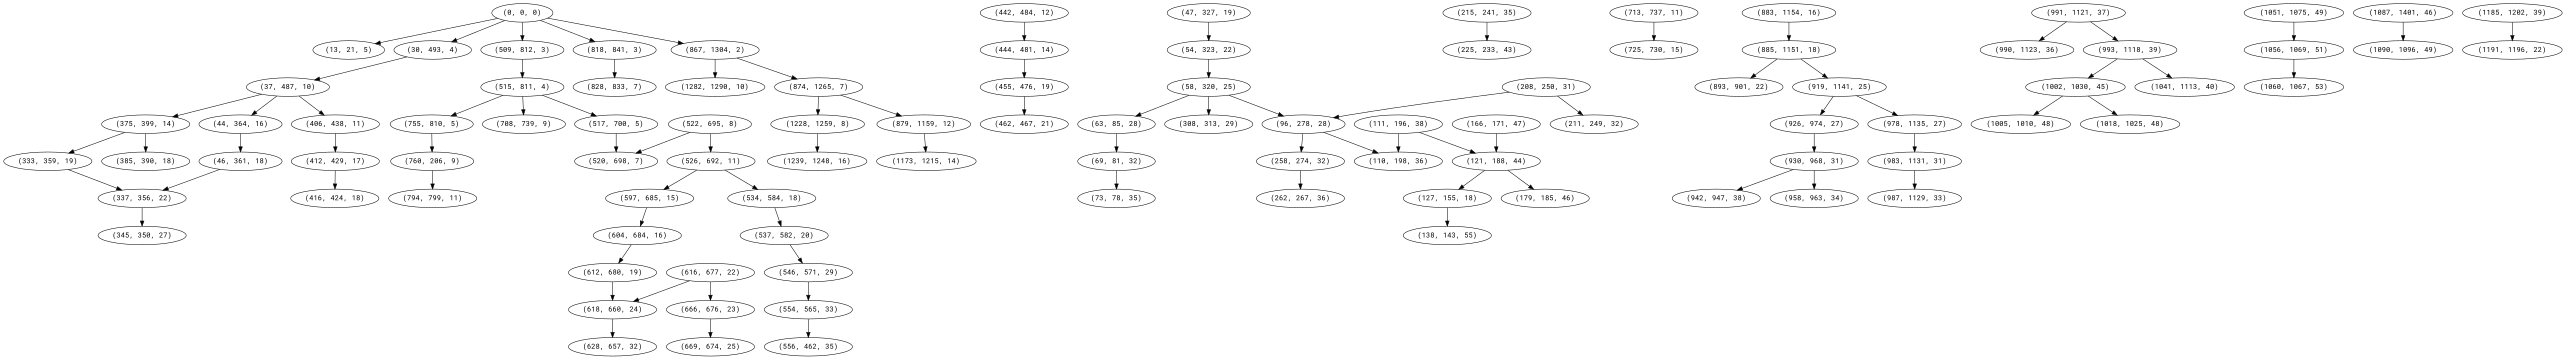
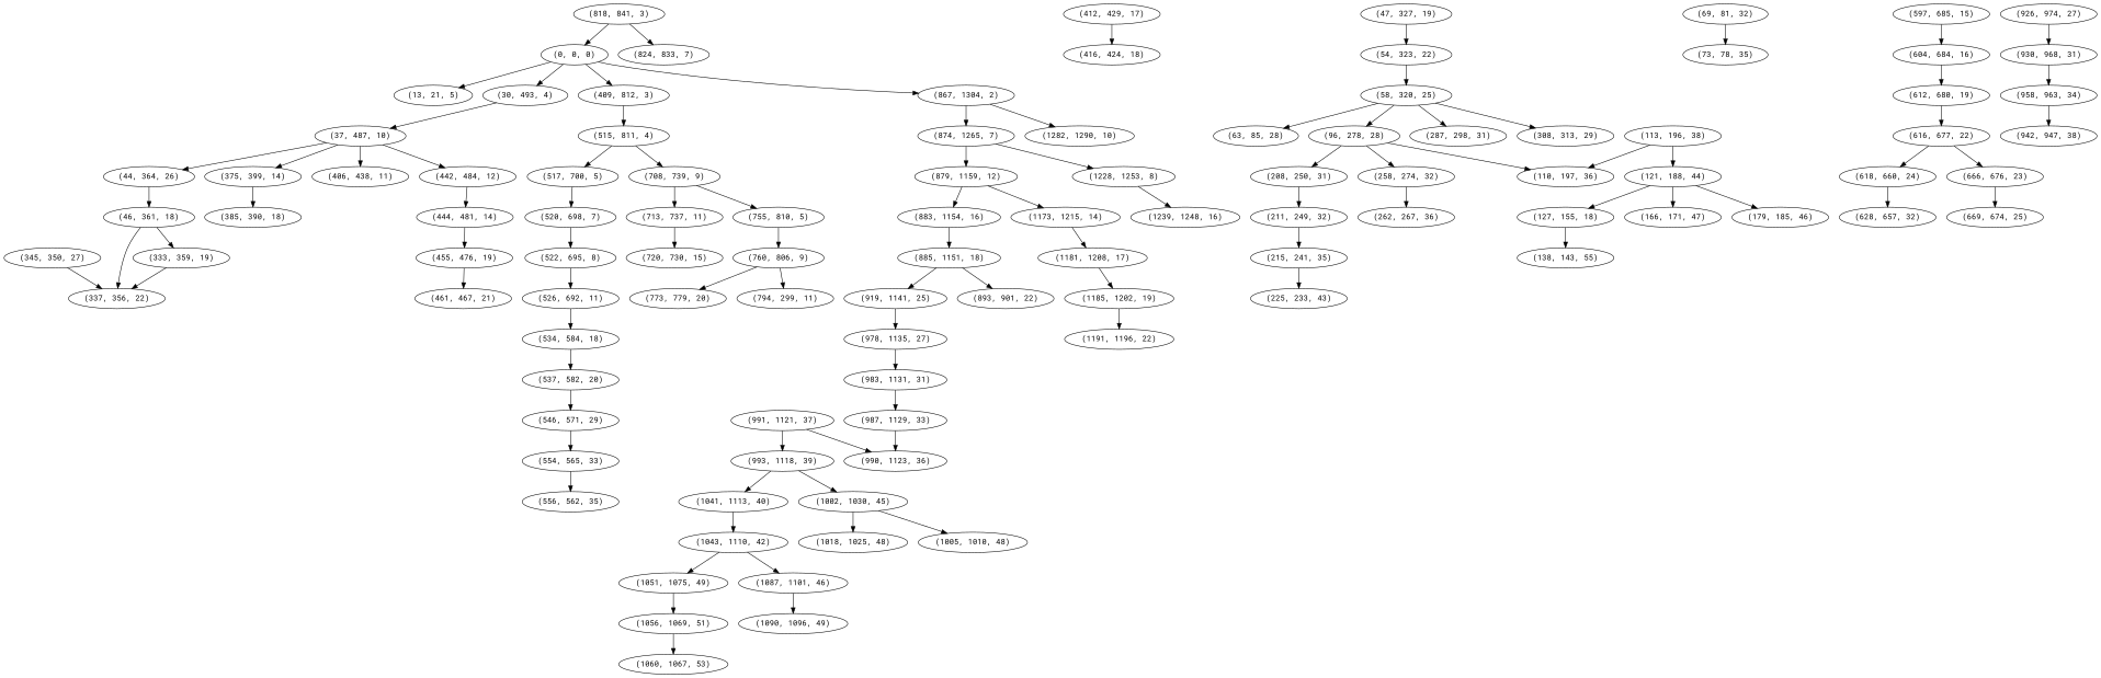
  digraph {
    fontname="Roboto Mono"
    node [fontname="Roboto Mono"]
    edge [fontname="Roboto Mono"]
    "(0, 0, 0)"
    "(13, 21, 5)"
    "(30, 493, 4)"
-   "(509, 812, 3)"
+   "(509, 812, 3)" [label="(409, 812, 3)"]
    "(818, 841, 3)"
    "(867, 1304, 2)"
    "(37, 487, 10)"
    "(515, 811, 4)"
-   "(828, 833, 7)"
+   "(828, 833, 7)" [label="(824, 833, 7)"]
    "(874, 1265, 7)"
    "(1282, 1290, 10)"
-   "(44, 364, 16)"
+   "(44, 364, 16)" [label="(44, 364, 26)"]
    "(375, 399, 14)"
    "(406, 438, 11)"
    "(442, 484, 12)"
    "(46, 361, 18)"
    "(385, 390, 18)"
    "(412, 429, 17)"
    "(444, 481, 14)"
    "(333, 359, 19)"
    "(337, 356, 22)"
    "(47, 327, 19)"
    "(54, 323, 22)"
    "(58, 320, 25)"
    "(63, 85, 28)"
    "(96, 278, 28)"
+   "(287, 298, 31)"
    "(308, 313, 29)"
    "(69, 81, 32)"
-   "(110, 198, 36)"
+   "(110, 198, 36)" [label="(110, 197, 36)"]
    "(208, 250, 31)"
    "(258, 274, 32)"
    "(73, 78, 35)"
    "(211, 249, 32)"
    "(262, 267, 36)"
-   "(113, 196, 38)" [label="(111, 196, 38)"]
+   "(113, 196, 38)"
    "(121, 188, 44)"
    n38 [label="(127, 155, 18)"]
    "(166, 171, 47)"
    "(179, 185, 46)"
    "(138, 143, 55)"
    "(215, 241, 35)"
    "(225, 233, 43)"
    "(345, 350, 27)"
    "(416, 424, 18)"
    "(455, 476, 19)"
-   "(462, 467, 21)"
+   "(462, 467, 21)" [label="(461, 467, 21)"]
    "(517, 700, 5)"
    "(708, 739, 9)"
    "(755, 810, 5)"
    "(520, 698, 7)"
    "(713, 737, 11)"
-   "(760, 806, 9)" [label="(760, 206, 9)"]
+   "(760, 806, 9)"
    "(522, 695, 8)"
    "(526, 692, 11)"
    "(534, 584, 18)"
    "(597, 685, 15)"
    "(537, 582, 20)"
    "(604, 684, 16)"
    "(546, 571, 29)"
    "(554, 565, 33)"
-   "(556, 562, 35)" [label="(556, 462, 35)"]
+   "(556, 562, 35)"
    "(612, 680, 19)"
    "(616, 677, 22)"
    "(618, 660, 24)"
    "(666, 676, 23)"
    n67 [label="(628, 657, 32)"]
    "(669, 674, 25)"
-   "(720, 730, 15)" [label="(725, 730, 15)"]
-   "(794, 799, 11)"
+   "(720, 730, 15)"
+   "(773, 779, 20)"
+   "(794, 799, 11)" [label="(794, 299, 11)"]
    "(879, 1159, 12)"
-   "(1228, 1259, 8)"
+   "(1228, 1259, 8)" [label="(1228, 1253, 8)"]
    "(1173, 1215, 14)"
    "(883, 1154, 16)"
+   "(1181, 1208, 17)"
    "(1239, 1248, 16)"
    "(885, 1151, 18)"
    "(893, 901, 22)"
    "(919, 1141, 25)"
    "(926, 974, 27)"
    "(978, 1135, 27)"
    "(930, 968, 31)"
    "(983, 1131, 31)"
    "(942, 947, 38)"
    "(958, 963, 34)"
    "(987, 1129, 33)"
    "(990, 1123, 36)"
    "(991, 1121, 37)"
    "(993, 1118, 39)"
    "(1002, 1030, 45)"
    "(1041, 1113, 40)"
    "(1005, 1010, 48)"
    "(1018, 1025, 48)"
+   "(1043, 1110, 42)"
    "(1051, 1075, 49)"
-   "(1087, 1101, 46)" [label="(1087, 1401, 46)"]
+   "(1087, 1101, 46)"
    "(1056, 1069, 51)"
    "(1090, 1096, 49)"
    "(1060, 1067, 53)"
-   "(1185, 1202, 19)" [label="(1185, 1202, 39)"]
+   "(1185, 1202, 19)"
    "(1191, 1196, 22)"
    "(0, 0, 0)" -> "(13, 21, 5)"
    "(0, 0, 0)" -> "(30, 493, 4)"
    "(0, 0, 0)" -> "(509, 812, 3)"
-   "(0, 0, 0)" -> "(818, 841, 3)"
+   "(818, 841, 3)" -> "(0, 0, 0)"
    "(0, 0, 0)" -> "(867, 1304, 2)"
    "(30, 493, 4)" -> "(37, 487, 10)"
    "(509, 812, 3)" -> "(515, 811, 4)"
    "(818, 841, 3)" -> "(828, 833, 7)"
    "(867, 1304, 2)" -> "(874, 1265, 7)"
    "(867, 1304, 2)" -> "(1282, 1290, 10)"
    "(37, 487, 10)" -> "(44, 364, 16)"
    "(37, 487, 10)" -> "(375, 399, 14)"
    "(37, 487, 10)" -> "(406, 438, 11)"
+   "(37, 487, 10)" -> "(442, 484, 12)"
    "(515, 811, 4)" -> "(517, 700, 5)"
    "(515, 811, 4)" -> "(708, 739, 9)"
-   "(515, 811, 4)" -> "(755, 810, 5)"
+   "(708, 739, 9)" -> "(755, 810, 5)"
    "(874, 1265, 7)" -> "(879, 1159, 12)"
    "(874, 1265, 7)" -> "(1228, 1259, 8)"
    "(44, 364, 16)" -> "(46, 361, 18)"
    "(375, 399, 14)" -> "(385, 390, 18)"
-   "(406, 438, 11)" -> "(412, 429, 17)"
    "(442, 484, 12)" -> "(444, 481, 14)"
-   "(375, 399, 14)" -> "(333, 359, 19)"
+   "(46, 361, 18)" -> "(333, 359, 19)"
    "(46, 361, 18)" -> "(337, 356, 22)"
    "(412, 429, 17)" -> "(416, 424, 18)"
    "(444, 481, 14)" -> "(455, 476, 19)"
    "(333, 359, 19)" -> "(337, 356, 22)"
-   "(337, 356, 22)" -> "(345, 350, 27)"
+   "(345, 350, 27)" -> "(337, 356, 22)"
    "(47, 327, 19)" -> "(54, 323, 22)"
    "(54, 323, 22)" -> "(58, 320, 25)"
    "(58, 320, 25)" -> "(63, 85, 28)"
    "(58, 320, 25)" -> "(96, 278, 28)"
+   "(58, 320, 25)" -> "(287, 298, 31)"
    "(58, 320, 25)" -> "(308, 313, 29)"
-   "(63, 85, 28)" -> "(69, 81, 32)"
    "(96, 278, 28)" -> "(110, 198, 36)"
-   "(208, 250, 31)" -> "(96, 278, 28)"
+   "(96, 278, 28)" -> "(208, 250, 31)"
    "(96, 278, 28)" -> "(258, 274, 32)"
    "(69, 81, 32)" -> "(73, 78, 35)"
    "(208, 250, 31)" -> "(211, 249, 32)"
    "(258, 274, 32)" -> "(262, 267, 36)"
+   "(211, 249, 32)" -> "(215, 241, 35)"
    "(113, 196, 38)" -> "(110, 198, 36)"
    "(113, 196, 38)" -> "(121, 188, 44)"
    "(121, 188, 44)" -> n38
-   "(166, 171, 47)" -> "(121, 188, 44)"
+   "(121, 188, 44)" -> "(166, 171, 47)"
    "(121, 188, 44)" -> "(179, 185, 46)"
    n38 -> "(138, 143, 55)"
    "(215, 241, 35)" -> "(225, 233, 43)"
    "(455, 476, 19)" -> "(462, 467, 21)"
    "(517, 700, 5)" -> "(520, 698, 7)"
+   "(708, 739, 9)" -> "(713, 737, 11)"
    "(755, 810, 5)" -> "(760, 806, 9)"
-   "(522, 695, 8)" -> "(520, 698, 7)"
+   "(520, 698, 7)" -> "(522, 695, 8)"
    "(713, 737, 11)" -> "(720, 730, 15)"
+   "(760, 806, 9)" -> "(773, 779, 20)"
    "(760, 806, 9)" -> "(794, 799, 11)"
    "(522, 695, 8)" -> "(526, 692, 11)"
    "(526, 692, 11)" -> "(534, 584, 18)"
-   "(526, 692, 11)" -> "(597, 685, 15)"
    "(534, 584, 18)" -> "(537, 582, 20)"
    "(597, 685, 15)" -> "(604, 684, 16)"
    "(537, 582, 20)" -> "(546, 571, 29)"
    "(604, 684, 16)" -> "(612, 680, 19)"
    "(546, 571, 29)" -> "(554, 565, 33)"
    "(554, 565, 33)" -> "(556, 562, 35)"
-   "(612, 680, 19)" -> "(618, 660, 24)"
+   "(612, 680, 19)" -> "(616, 677, 22)"
    "(616, 677, 22)" -> "(618, 660, 24)"
    "(616, 677, 22)" -> "(666, 676, 23)"
    "(618, 660, 24)" -> n67
    "(666, 676, 23)" -> "(669, 674, 25)"
    "(879, 1159, 12)" -> "(1173, 1215, 14)"
+   "(879, 1159, 12)" -> "(883, 1154, 16)"
    "(1228, 1259, 8)" -> "(1239, 1248, 16)"
+   "(1173, 1215, 14)" -> "(1181, 1208, 17)"
    "(883, 1154, 16)" -> "(885, 1151, 18)"
+   "(1181, 1208, 17)" -> "(1185, 1202, 19)"
    "(885, 1151, 18)" -> "(893, 901, 22)"
    "(885, 1151, 18)" -> "(919, 1141, 25)"
-   "(919, 1141, 25)" -> "(926, 974, 27)"
    "(919, 1141, 25)" -> "(978, 1135, 27)"
    "(926, 974, 27)" -> "(930, 968, 31)"
    "(978, 1135, 27)" -> "(983, 1131, 31)"
-   "(930, 968, 31)" -> "(942, 947, 38)"
+   "(958, 963, 34)" -> "(942, 947, 38)"
    "(930, 968, 31)" -> "(958, 963, 34)"
    "(983, 1131, 31)" -> "(987, 1129, 33)"
+   "(987, 1129, 33)" -> "(990, 1123, 36)"
    "(991, 1121, 37)" -> "(990, 1123, 36)"
    "(991, 1121, 37)" -> "(993, 1118, 39)"
    "(993, 1118, 39)" -> "(1002, 1030, 45)"
    "(993, 1118, 39)" -> "(1041, 1113, 40)"
    "(1002, 1030, 45)" -> "(1005, 1010, 48)"
    "(1002, 1030, 45)" -> "(1018, 1025, 48)"
+   "(1041, 1113, 40)" -> "(1043, 1110, 42)"
+   "(1043, 1110, 42)" -> "(1051, 1075, 49)"
+   "(1043, 1110, 42)" -> "(1087, 1101, 46)"
    "(1051, 1075, 49)" -> "(1056, 1069, 51)"
    "(1087, 1101, 46)" -> "(1090, 1096, 49)"
    "(1056, 1069, 51)" -> "(1060, 1067, 53)"
    "(1185, 1202, 19)" -> "(1191, 1196, 22)"
  }
